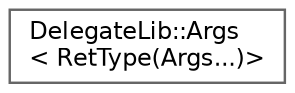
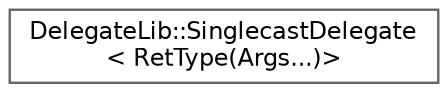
  digraph {
    rankdir=LR
-   n1 [color=grey40 fillcolor=white fontname=Helvetica fontsize=10 height=0.2 label="DelegateLib::Args\l\< RetType(Args...)\>" shape=box style=filled width=0.4]
+   n1 [color=grey40 fillcolor=white fontname=Helvetica fontsize=10 height=0.2 label="DelegateLib::SinglecastDelegate\l\< RetType(Args...)\>" shape=box style=filled width=0.4]
  }
